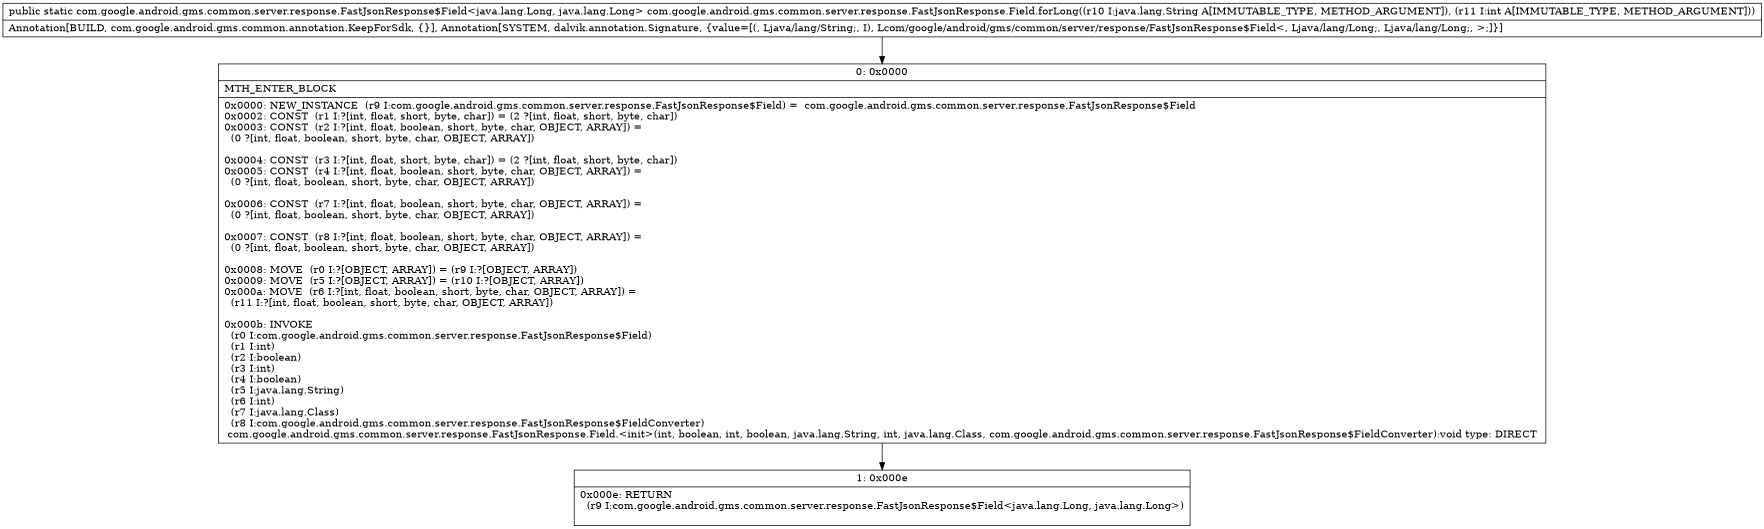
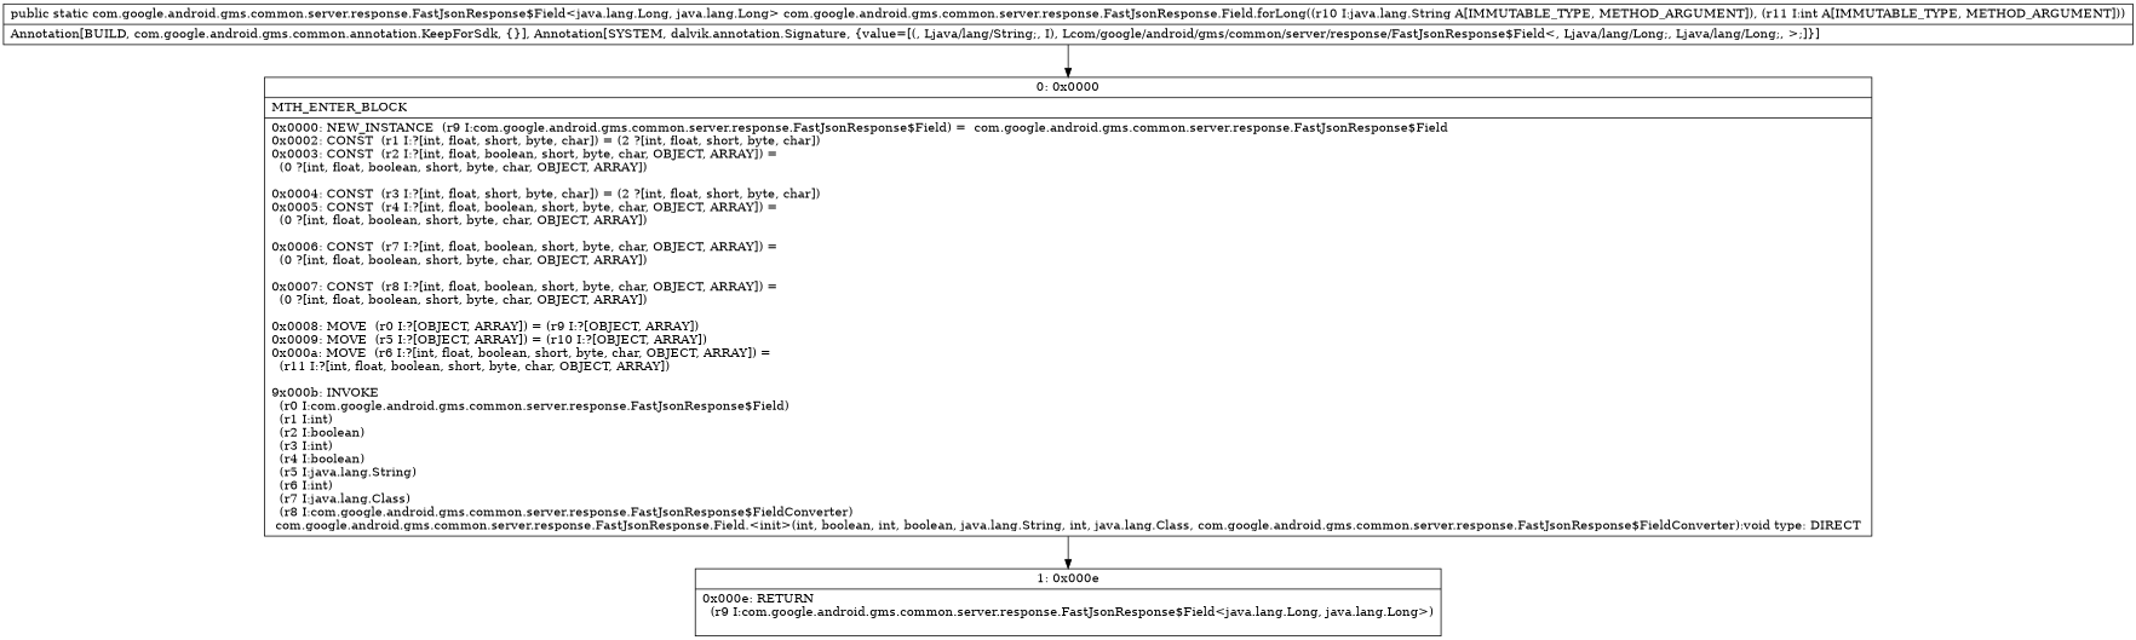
  digraph {
    node [shape=record]
-   n1 [label="{0\:\ 0x0000|MTH_ENTER_BLOCK\l|0x0000: NEW_INSTANCE  (r9 I:com.google.android.gms.common.server.response.FastJsonResponse$Field) =  com.google.android.gms.common.server.response.FastJsonResponse$Field \l0x0002: CONST  (r1 I:?[int, float, short, byte, char]) = (2 ?[int, float, short, byte, char]) \l0x0003: CONST  (r2 I:?[int, float, boolean, short, byte, char, OBJECT, ARRAY]) = \l  (0 ?[int, float, boolean, short, byte, char, OBJECT, ARRAY])\l \l0x0004: CONST  (r3 I:?[int, float, short, byte, char]) = (2 ?[int, float, short, byte, char]) \l0x0005: CONST  (r4 I:?[int, float, boolean, short, byte, char, OBJECT, ARRAY]) = \l  (0 ?[int, float, boolean, short, byte, char, OBJECT, ARRAY])\l \l0x0006: CONST  (r7 I:?[int, float, boolean, short, byte, char, OBJECT, ARRAY]) = \l  (0 ?[int, float, boolean, short, byte, char, OBJECT, ARRAY])\l \l0x0007: CONST  (r8 I:?[int, float, boolean, short, byte, char, OBJECT, ARRAY]) = \l  (0 ?[int, float, boolean, short, byte, char, OBJECT, ARRAY])\l \l0x0008: MOVE  (r0 I:?[OBJECT, ARRAY]) = (r9 I:?[OBJECT, ARRAY]) \l0x0009: MOVE  (r5 I:?[OBJECT, ARRAY]) = (r10 I:?[OBJECT, ARRAY]) \l0x000a: MOVE  (r6 I:?[int, float, boolean, short, byte, char, OBJECT, ARRAY]) = \l  (r11 I:?[int, float, boolean, short, byte, char, OBJECT, ARRAY])\l \l0x000b: INVOKE  \l  (r0 I:com.google.android.gms.common.server.response.FastJsonResponse$Field)\l  (r1 I:int)\l  (r2 I:boolean)\l  (r3 I:int)\l  (r4 I:boolean)\l  (r5 I:java.lang.String)\l  (r6 I:int)\l  (r7 I:java.lang.Class)\l  (r8 I:com.google.android.gms.common.server.response.FastJsonResponse$FieldConverter)\l com.google.android.gms.common.server.response.FastJsonResponse.Field.\<init\>(int, boolean, int, boolean, java.lang.String, int, java.lang.Class, com.google.android.gms.common.server.response.FastJsonResponse$FieldConverter):void type: DIRECT \l}"]
+   n1 [label="{0\:\ 0x0000|MTH_ENTER_BLOCK\l|0x0000: NEW_INSTANCE  (r9 I:com.google.android.gms.common.server.response.FastJsonResponse$Field) =  com.google.android.gms.common.server.response.FastJsonResponse$Field \l0x0002: CONST  (r1 I:?[int, float, short, byte, char]) = (2 ?[int, float, short, byte, char]) \l0x0003: CONST  (r2 I:?[int, float, boolean, short, byte, char, OBJECT, ARRAY]) = \l  (0 ?[int, float, boolean, short, byte, char, OBJECT, ARRAY])\l \l0x0004: CONST  (r3 I:?[int, float, short, byte, char]) = (2 ?[int, float, short, byte, char]) \l0x0005: CONST  (r4 I:?[int, float, boolean, short, byte, char, OBJECT, ARRAY]) = \l  (0 ?[int, float, boolean, short, byte, char, OBJECT, ARRAY])\l \l0x0006: CONST  (r7 I:?[int, float, boolean, short, byte, char, OBJECT, ARRAY]) = \l  (0 ?[int, float, boolean, short, byte, char, OBJECT, ARRAY])\l \l0x0007: CONST  (r8 I:?[int, float, boolean, short, byte, char, OBJECT, ARRAY]) = \l  (0 ?[int, float, boolean, short, byte, char, OBJECT, ARRAY])\l \l0x0008: MOVE  (r0 I:?[OBJECT, ARRAY]) = (r9 I:?[OBJECT, ARRAY]) \l0x0009: MOVE  (r5 I:?[OBJECT, ARRAY]) = (r10 I:?[OBJECT, ARRAY]) \l0x000a: MOVE  (r6 I:?[int, float, boolean, short, byte, char, OBJECT, ARRAY]) = \l  (r11 I:?[int, float, boolean, short, byte, char, OBJECT, ARRAY])\l \l9x000b: INVOKE  \l  (r0 I:com.google.android.gms.common.server.response.FastJsonResponse$Field)\l  (r1 I:int)\l  (r2 I:boolean)\l  (r3 I:int)\l  (r4 I:boolean)\l  (r5 I:java.lang.String)\l  (r6 I:int)\l  (r7 I:java.lang.Class)\l  (r8 I:com.google.android.gms.common.server.response.FastJsonResponse$FieldConverter)\l com.google.android.gms.common.server.response.FastJsonResponse.Field.\<init\>(int, boolean, int, boolean, java.lang.String, int, java.lang.Class, com.google.android.gms.common.server.response.FastJsonResponse$FieldConverter):void type: DIRECT \l}"]
    n2 [label="{1\:\ 0x000e|0x000e: RETURN  \l  (r9 I:com.google.android.gms.common.server.response.FastJsonResponse$Field\<java.lang.Long, java.lang.Long\>)\l \l}"]
    n3 [label="{public static com.google.android.gms.common.server.response.FastJsonResponse$Field\<java.lang.Long, java.lang.Long\> com.google.android.gms.common.server.response.FastJsonResponse.Field.forLong((r10 I:java.lang.String A[IMMUTABLE_TYPE, METHOD_ARGUMENT]), (r11 I:int A[IMMUTABLE_TYPE, METHOD_ARGUMENT]))  | Annotation[BUILD, com.google.android.gms.common.annotation.KeepForSdk, \{\}], Annotation[SYSTEM, dalvik.annotation.Signature, \{value=[(, Ljava\/lang\/String;, I), Lcom\/google\/android\/gms\/common\/server\/response\/FastJsonResponse$Field\<, Ljava\/lang\/Long;, Ljava\/lang\/Long;, \>;]\}]\l}"]
    n1 -> n2
    n3 -> n1
  }
